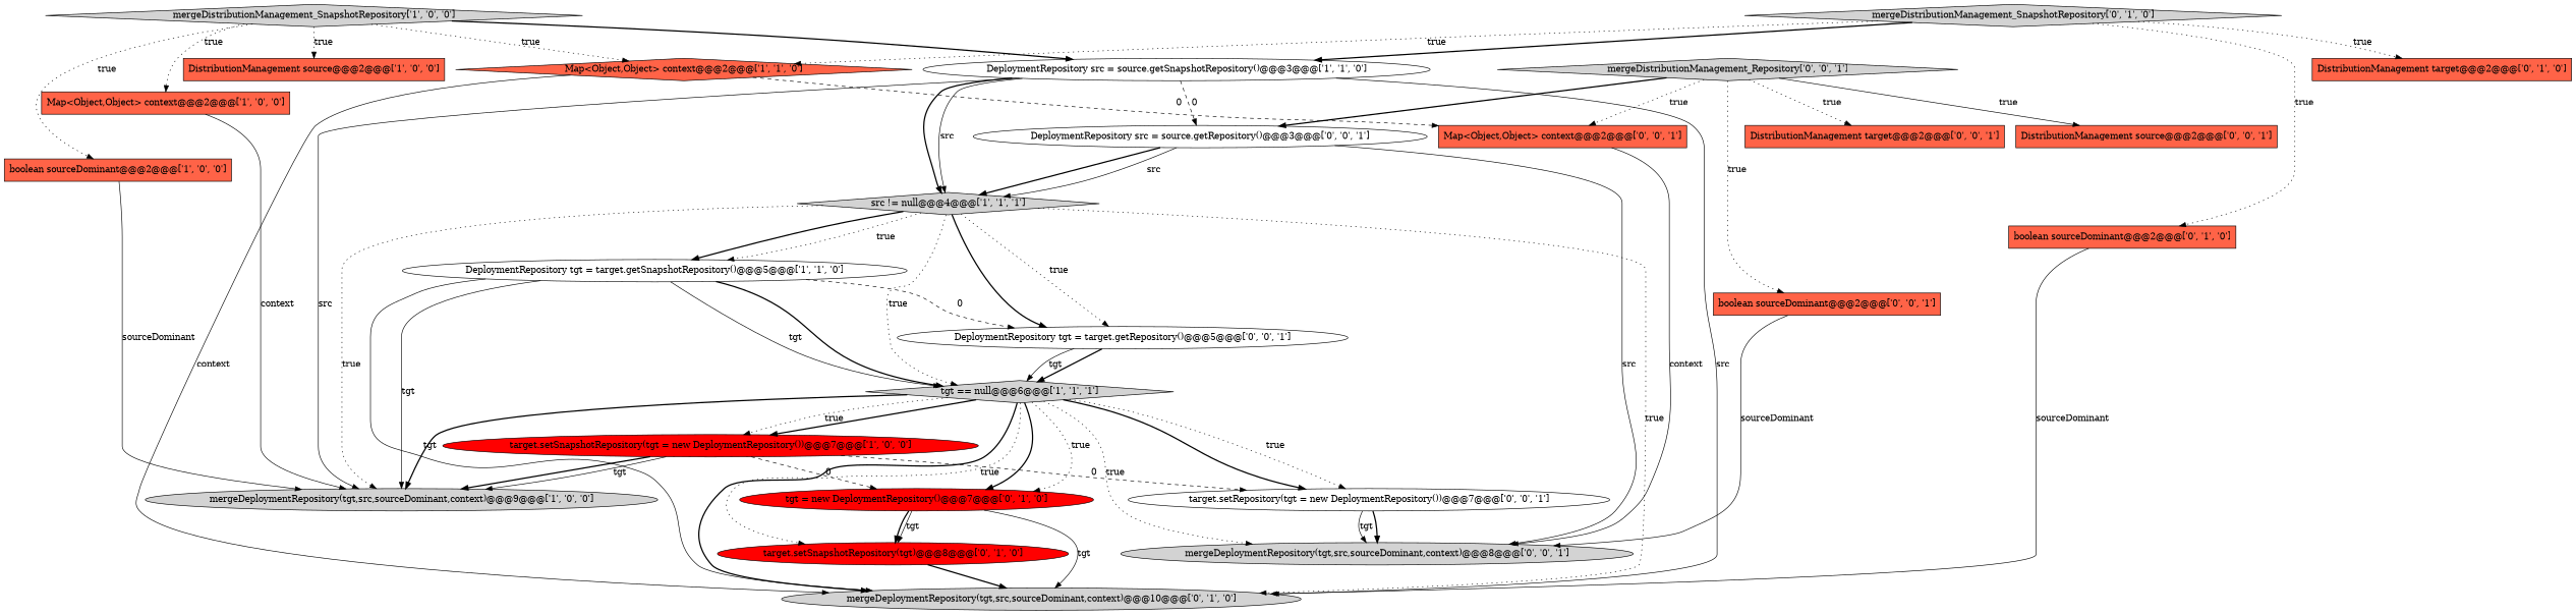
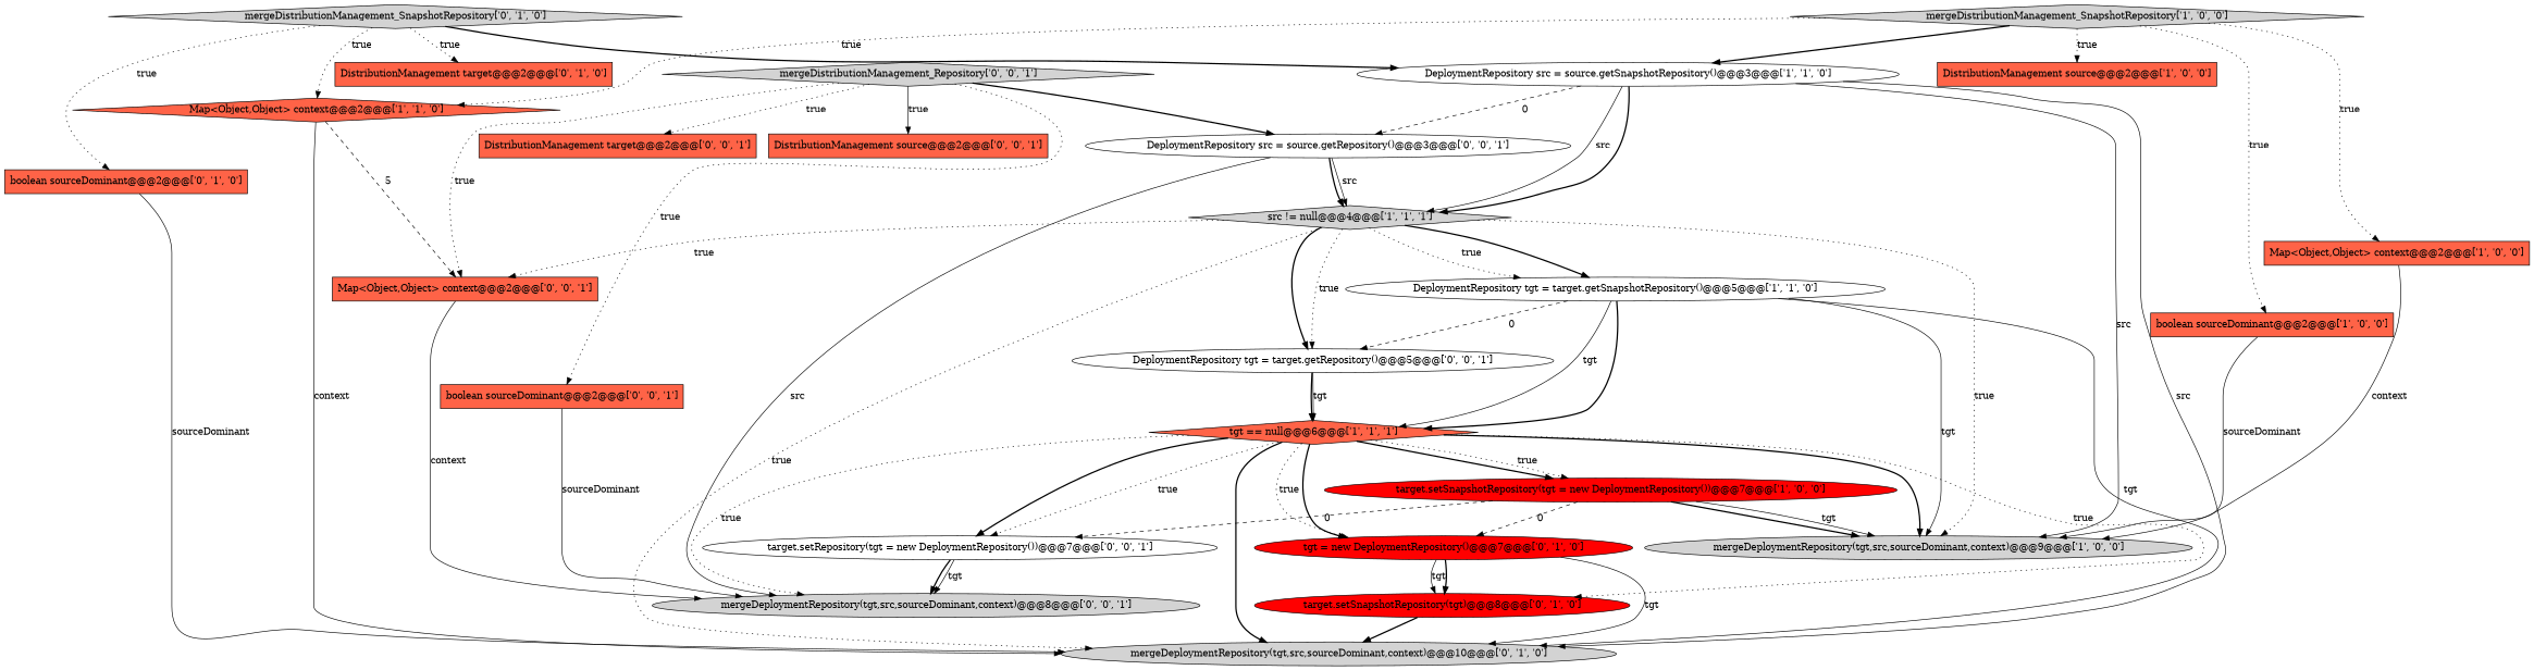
  digraph {
    node [fillcolor=tomato shape=ellipse style=filled]
    edge [style=solid]
    n1 [fillcolor=red label="target.setSnapshotRepository(tgt = new DeploymentRepository())@@@7@@@['1', '0', '0']"]
    n2 [fillcolor=red label="tgt = new DeploymentRepository()@@@7@@@['0', '1', '0']"]
    n3 [fillcolor=lightgray label="mergeDeploymentRepository(tgt,src,sourceDominant,context)@@@9@@@['1', '0', '0']"]
    n4 [fillcolor=white label="target.setRepository(tgt = new DeploymentRepository())@@@7@@@['0', '0', '1']"]
    n5 [fillcolor=lightgray label="mergeDeploymentRepository(tgt,src,sourceDominant,context)@@@10@@@['0', '1', '0']"]
    n6 [fillcolor=red label="target.setSnapshotRepository(tgt)@@@8@@@['0', '1', '0']"]
    n7 [fillcolor=lightgray label="mergeDeploymentRepository(tgt,src,sourceDominant,context)@@@8@@@['0', '0', '1']"]
    n8 [label="DistributionManagement source@@@2@@@['1', '0', '0']" shape=box]
    n9 [fillcolor=lightgray label="src != null@@@4@@@['1', '1', '1']" shape=diamond]
    n10 [fillcolor=white label="DeploymentRepository tgt = target.getSnapshotRepository()@@@5@@@['1', '1', '0']"]
    n11 [fillcolor=white label="DeploymentRepository tgt = target.getRepository()@@@5@@@['0', '0', '1']"]
-   n12 [fillcolor=lightgray label="tgt == null@@@6@@@['1', '1', '1']" shape=diamond]
+   n12 [label="tgt == null@@@6@@@['1', '1', '1']" shape=diamond]
    n13 [label="DistributionManagement target@@@2@@@['0', '1', '0']" shape=box]
    n14 [label="DistributionManagement source@@@2@@@['0', '0', '1']" shape=box]
    n15 [fillcolor=lightgray label="mergeDistributionManagement_SnapshotRepository['1', '0', '0']" shape=diamond]
    n16 [fillcolor=white label="DeploymentRepository src = source.getSnapshotRepository()@@@3@@@['1', '1', '0']"]
    n17 [label="Map<Object,Object> context@@@2@@@['1', '1', '0']" shape=diamond]
    n18 [label="Map<Object,Object> context@@@2@@@['1', '0', '0']" shape=box]
    n19 [label="boolean sourceDominant@@@2@@@['1', '0', '0']" shape=box]
    n20 [fillcolor=white label="DeploymentRepository src = source.getRepository()@@@3@@@['0', '0', '1']"]
    n21 [label="Map<Object,Object> context@@@2@@@['0', '0', '1']" shape=box]
    n22 [fillcolor=lightgray label="mergeDistributionManagement_Repository['0', '0', '1']" shape=diamond]
    n23 [label="boolean sourceDominant@@@2@@@['0', '0', '1']" shape=box]
    n24 [label="DistributionManagement target@@@2@@@['0', '0', '1']" shape=box]
    n25 [fillcolor=lightgray label="mergeDistributionManagement_SnapshotRepository['0', '1', '0']" shape=diamond]
    n26 [label="boolean sourceDominant@@@2@@@['0', '1', '0']" shape=box]
    n1 -> n2 [label=0 style=dashed]
    n1 -> n3 [style=bold]
    n1 -> n3 [label=tgt]
    n1 -> n4 [label=0 style=dashed]
    n2 -> n5 [label=tgt]
    n2 -> n6 [label=tgt]
    n2 -> n6 [style=bold]
    n4 -> n7 [style=bold]
    n4 -> n7 [label=tgt]
    n6 -> n5 [style=bold]
    n9 -> n3 [label=true style=dotted]
    n9 -> n5 [label=true style=dotted]
    n9 -> n10 [style=bold]
    n9 -> n10 [label=true style=dotted]
    n9 -> n11 [style=bold]
    n9 -> n11 [label=true style=dotted]
-   n9 -> n12 [label=true style=dotted]
+   n9 -> n21 [label=true style=dotted]
    n10 -> n3 [label=tgt]
    n10 -> n5 [label=tgt]
    n10 -> n11 [label=0 style=dashed]
    n10 -> n12 [style=bold]
    n10 -> n12 [label=tgt]
    n11 -> n12 [style=bold]
    n11 -> n12 [label=tgt]
    n12 -> n1 [style=bold]
    n12 -> n1 [label=true style=dotted]
    n12 -> n2 [style=bold]
    n12 -> n2 [label=true style=dotted]
    n12 -> n3 [style=bold]
    n12 -> n4 [style=bold]
    n12 -> n4 [label=true style=dotted]
    n12 -> n5 [style=bold]
    n12 -> n6 [label=true style=dotted]
    n12 -> n7 [label=true style=dotted]
    n15 -> n8 [label=true style=dotted]
    n15 -> n16 [style=bold]
    n15 -> n17 [label=true style=dotted]
    n15 -> n18 [label=true style=dotted]
    n15 -> n19 [label=true style=dotted]
    n16 -> n3 [label=src]
    n16 -> n5 [label=src]
    n16 -> n9 [label=src]
    n16 -> n9 [style=bold]
    n16 -> n20 [label=0 style=dashed]
    n17 -> n5 [label=context]
-   n17 -> n21 [label=0 style=dashed]
+   n17 -> n21 [label=5 style=dashed]
    n18 -> n3 [label=context]
    n19 -> n3 [label=sourceDominant]
    n20 -> n7 [label=src]
    n20 -> n9 [style=bold]
    n20 -> n9 [label=src]
    n21 -> n7 [label=context]
    n22 -> n14 [label=true]
    n22 -> n20 [style=bold]
    n22 -> n21 [label=true style=dotted]
    n22 -> n23 [label=true style=dotted]
    n22 -> n24 [label=true style=dotted]
    n23 -> n7 [label=sourceDominant]
    n25 -> n13 [label=true style=dotted]
    n25 -> n16 [style=bold]
    n25 -> n17 [label=true style=dotted]
    n25 -> n26 [label=true style=dotted]
    n26 -> n5 [label=sourceDominant]
  }
